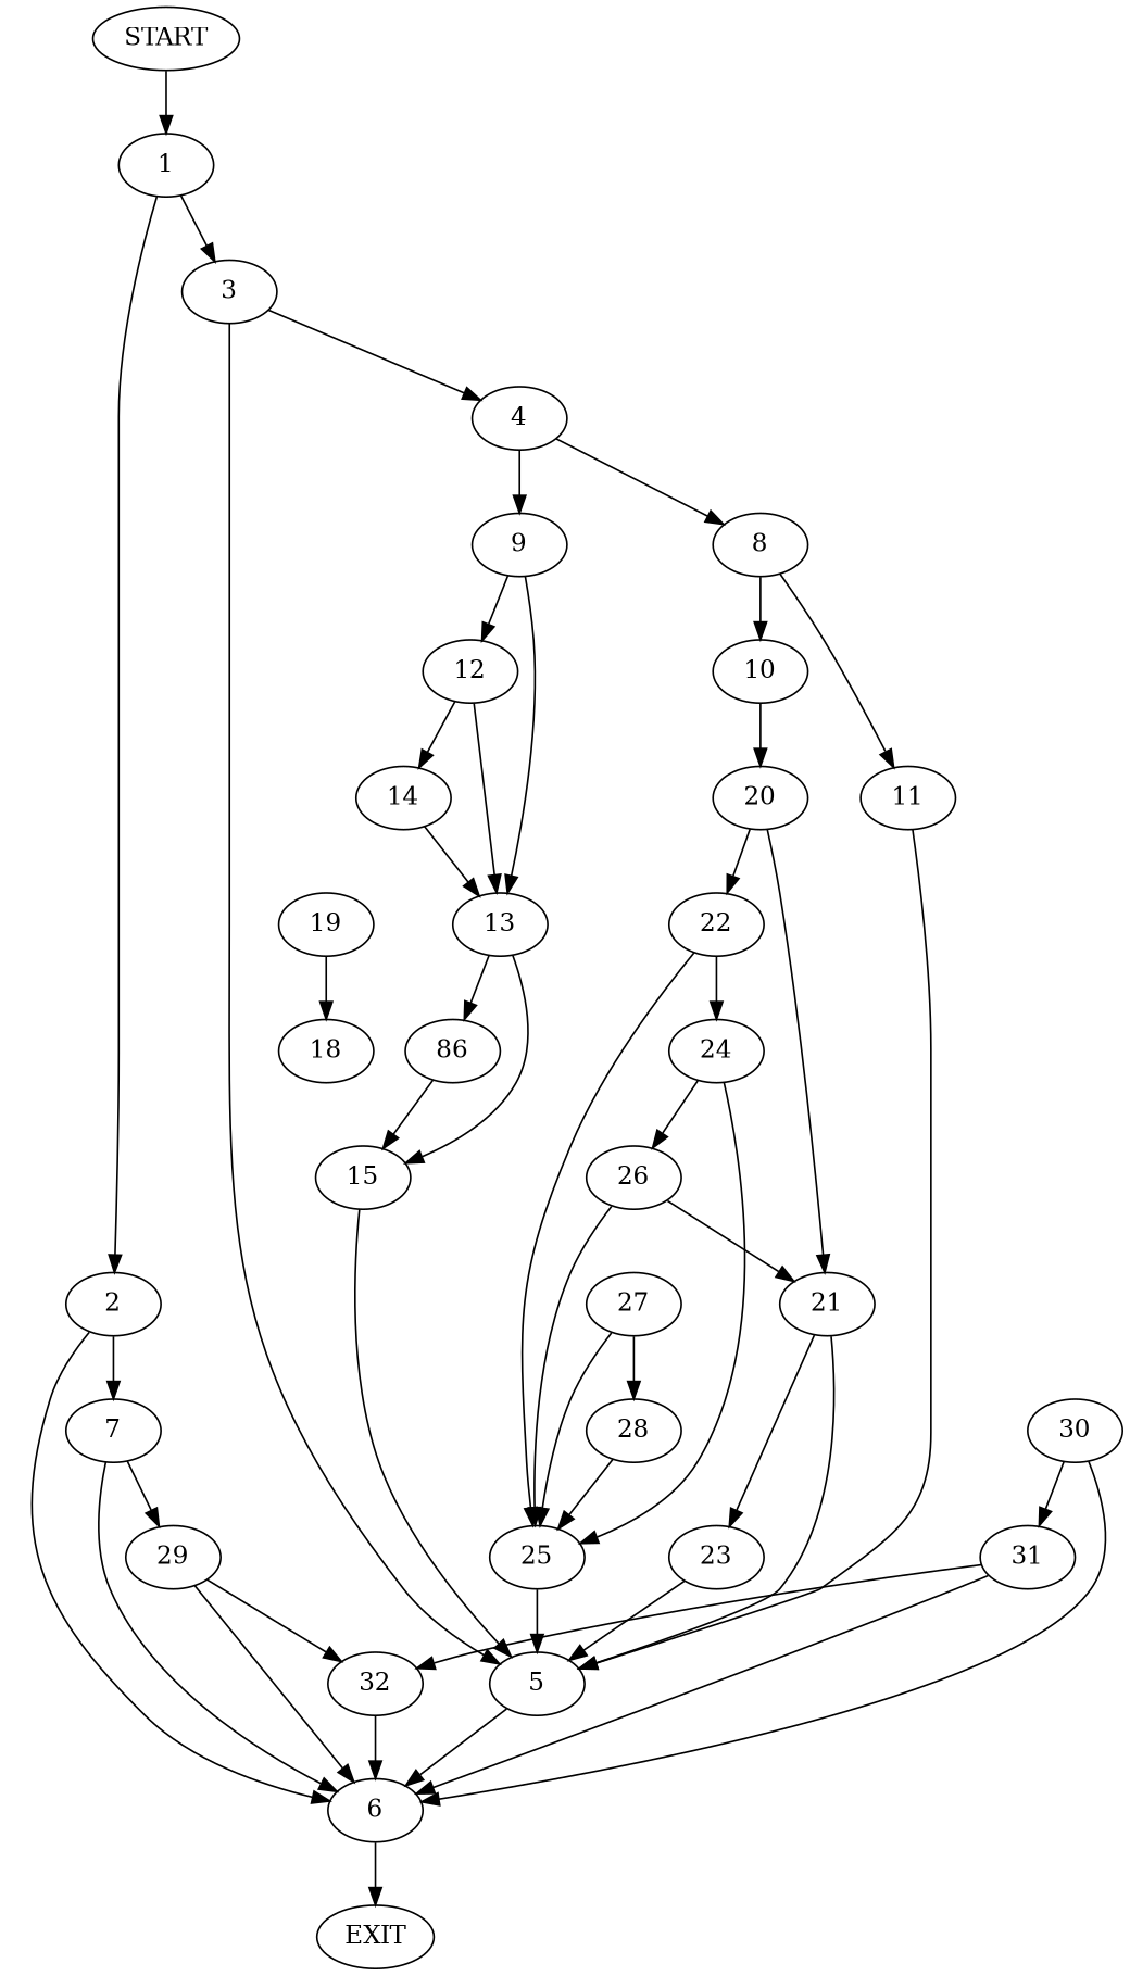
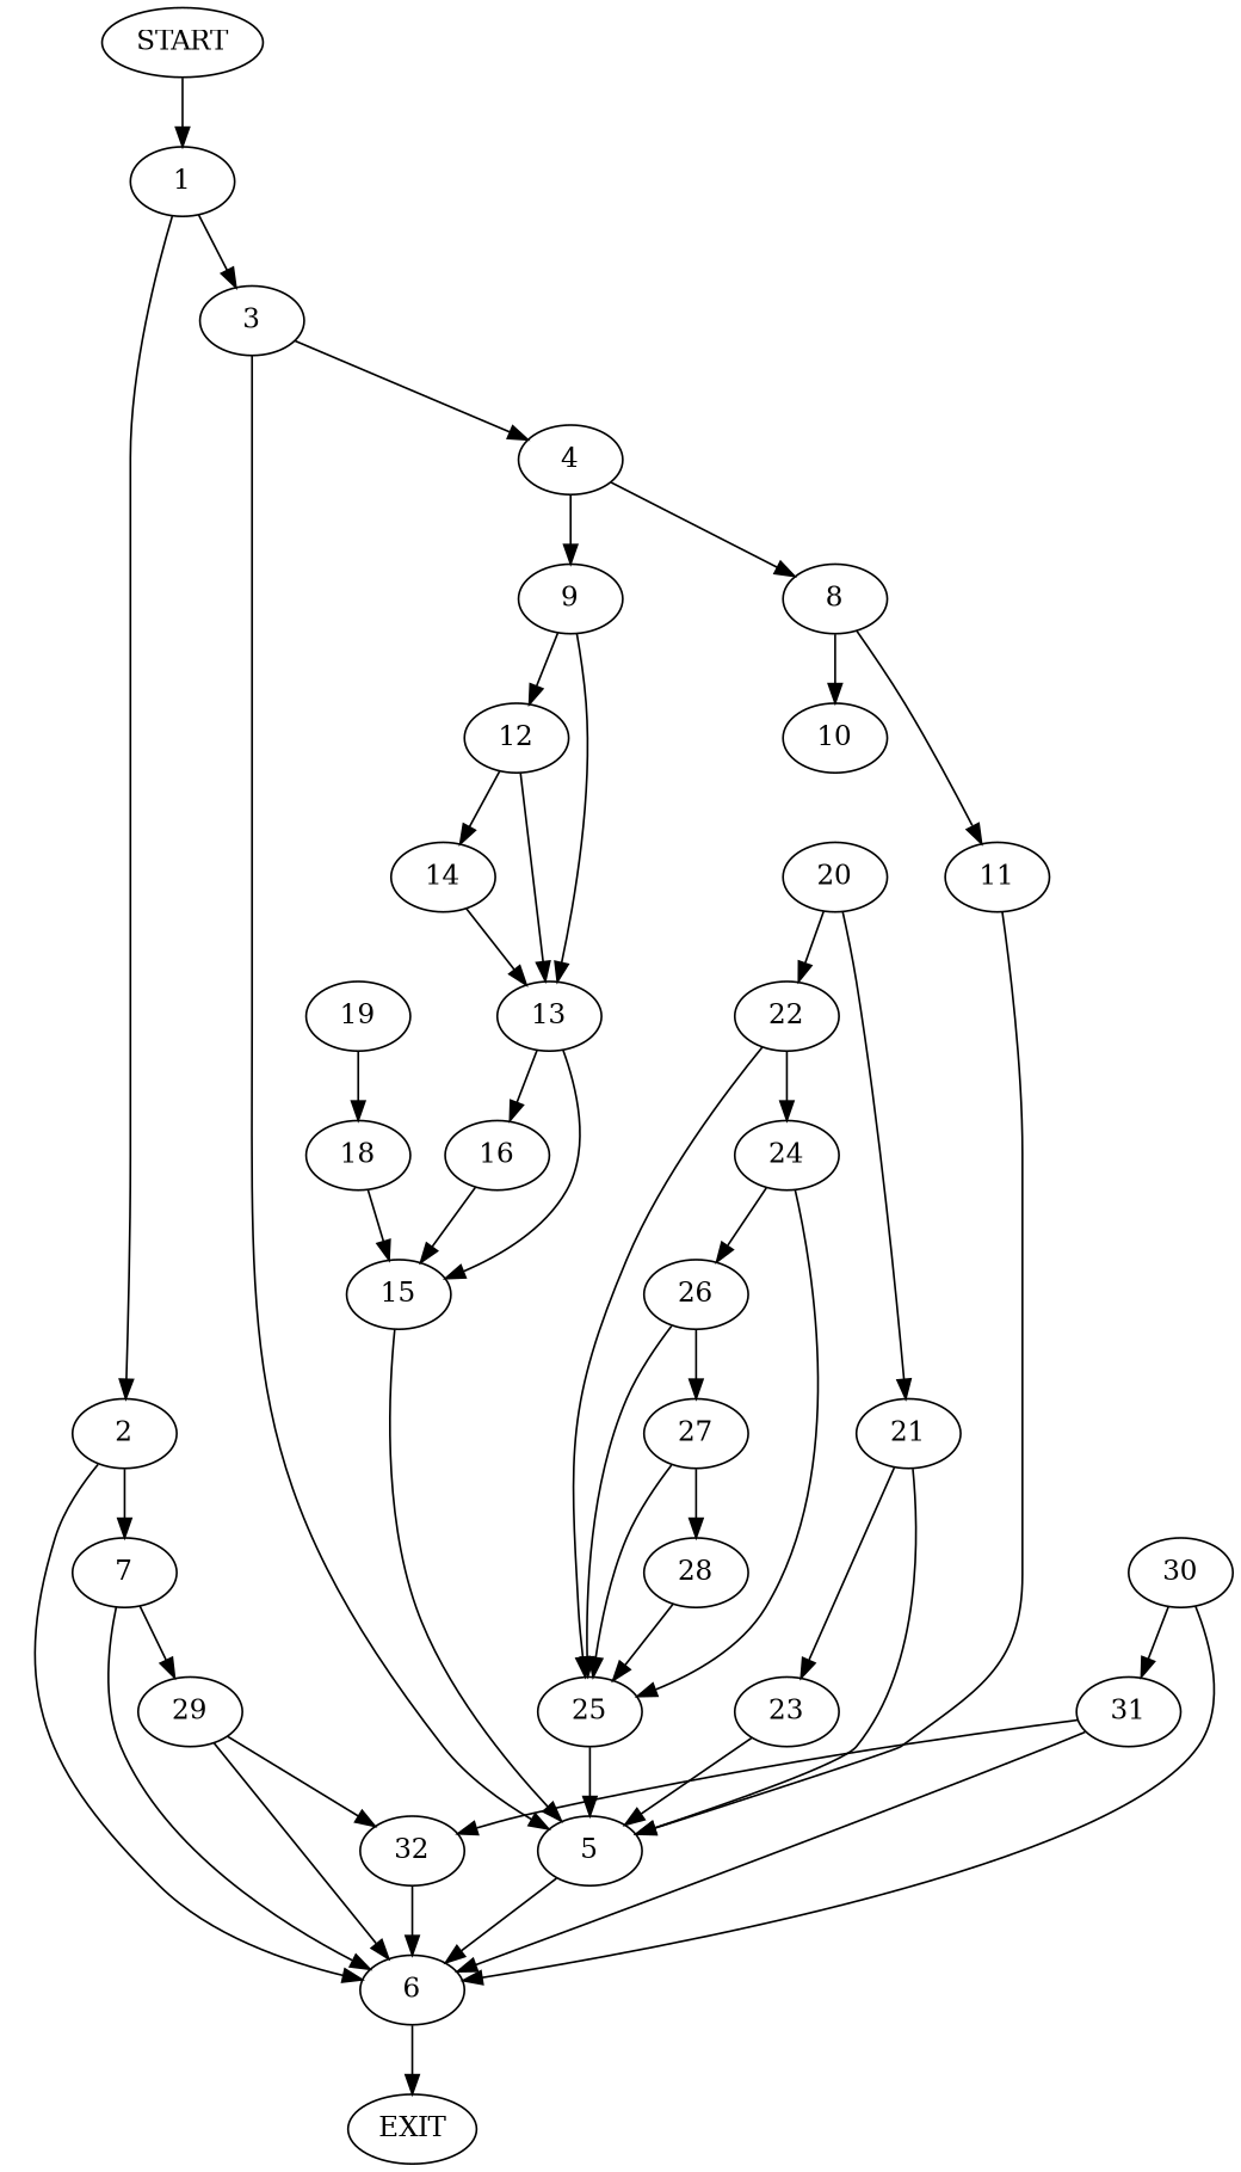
  digraph {
    n1 [label=START]
    1
    2
    3
    n5 [label=EXIT]
    6
    7
    4
    5
    29
    8
    9
    10
    11
    12
    13
    32
    20
    14
    15
-   16 [label=86]
+   16
    21
    22
    18
    19
    23
    24
    25
    26
    27
    28
    30
    31
    n1 -> 1
    1 -> 2
    1 -> 3
    2 -> 6
    2 -> 7
    3 -> 4
    3 -> 5
    6 -> n5
    7 -> 6
    7 -> 29
    4 -> 8
    4 -> 9
    5 -> 6
    29 -> 6
    29 -> 32
    8 -> 10
    8 -> 11
    9 -> 12
    9 -> 13
-   10 -> 20
    11 -> 5
    12 -> 13
    12 -> 14
    13 -> 15
    13 -> 16
    32 -> 6
    20 -> 21
    20 -> 22
    14 -> 13
    15 -> 5
    16 -> 15
    21 -> 5
    21 -> 23
    22 -> 24
    22 -> 25
+   18 -> 15
    19 -> 18
    23 -> 5
    24 -> 25
    24 -> 26
    25 -> 5
    26 -> 25
-   26 -> 21
+   26 -> 27
    27 -> 25
    27 -> 28
    28 -> 25
    30 -> 6
    30 -> 31
    31 -> 6
    31 -> 32
  }
